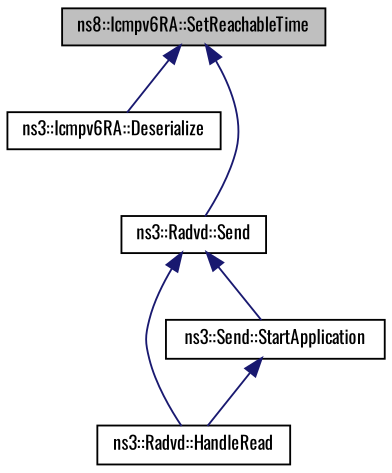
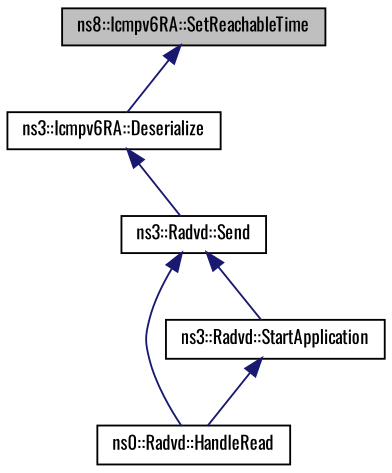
  digraph {
    fontname=Oswald
    rankdir=TB
    node [color=black fillcolor=white fontname=Oswald fontsize=10 shape=record style=filled]
    edge [color=midnightblue dir=back fontname=Oswald fontsize=10 labelfontname=Helvetica labelfontsize=10 style=solid]
    n1 [fillcolor=grey75 fontcolor=black height=0.2 label="ns8::Icmpv6RA::SetReachableTime" width=0.4]
    n2 [height=0.2 label="ns3::Icmpv6RA::Deserialize" width=0.4]
    n3 [height=0.2 label="ns3::Radvd::Send" width=0.4]
-   n4 [height=0.2 label="ns3::Radvd::HandleRead" width=0.4]
-   n5 [height=0.2 label="ns3::Send::StartApplication" width=0.4]
+   n4 [height=0.2 label="ns0::Radvd::HandleRead" width=0.4]
+   n5 [height=0.2 label="ns3::Radvd::StartApplication" width=0.4]
    n1 -> n2
-   n1 -> n3
+   n2 -> n3
    n3 -> n4
    n3 -> n5
    n5 -> n4
  }
